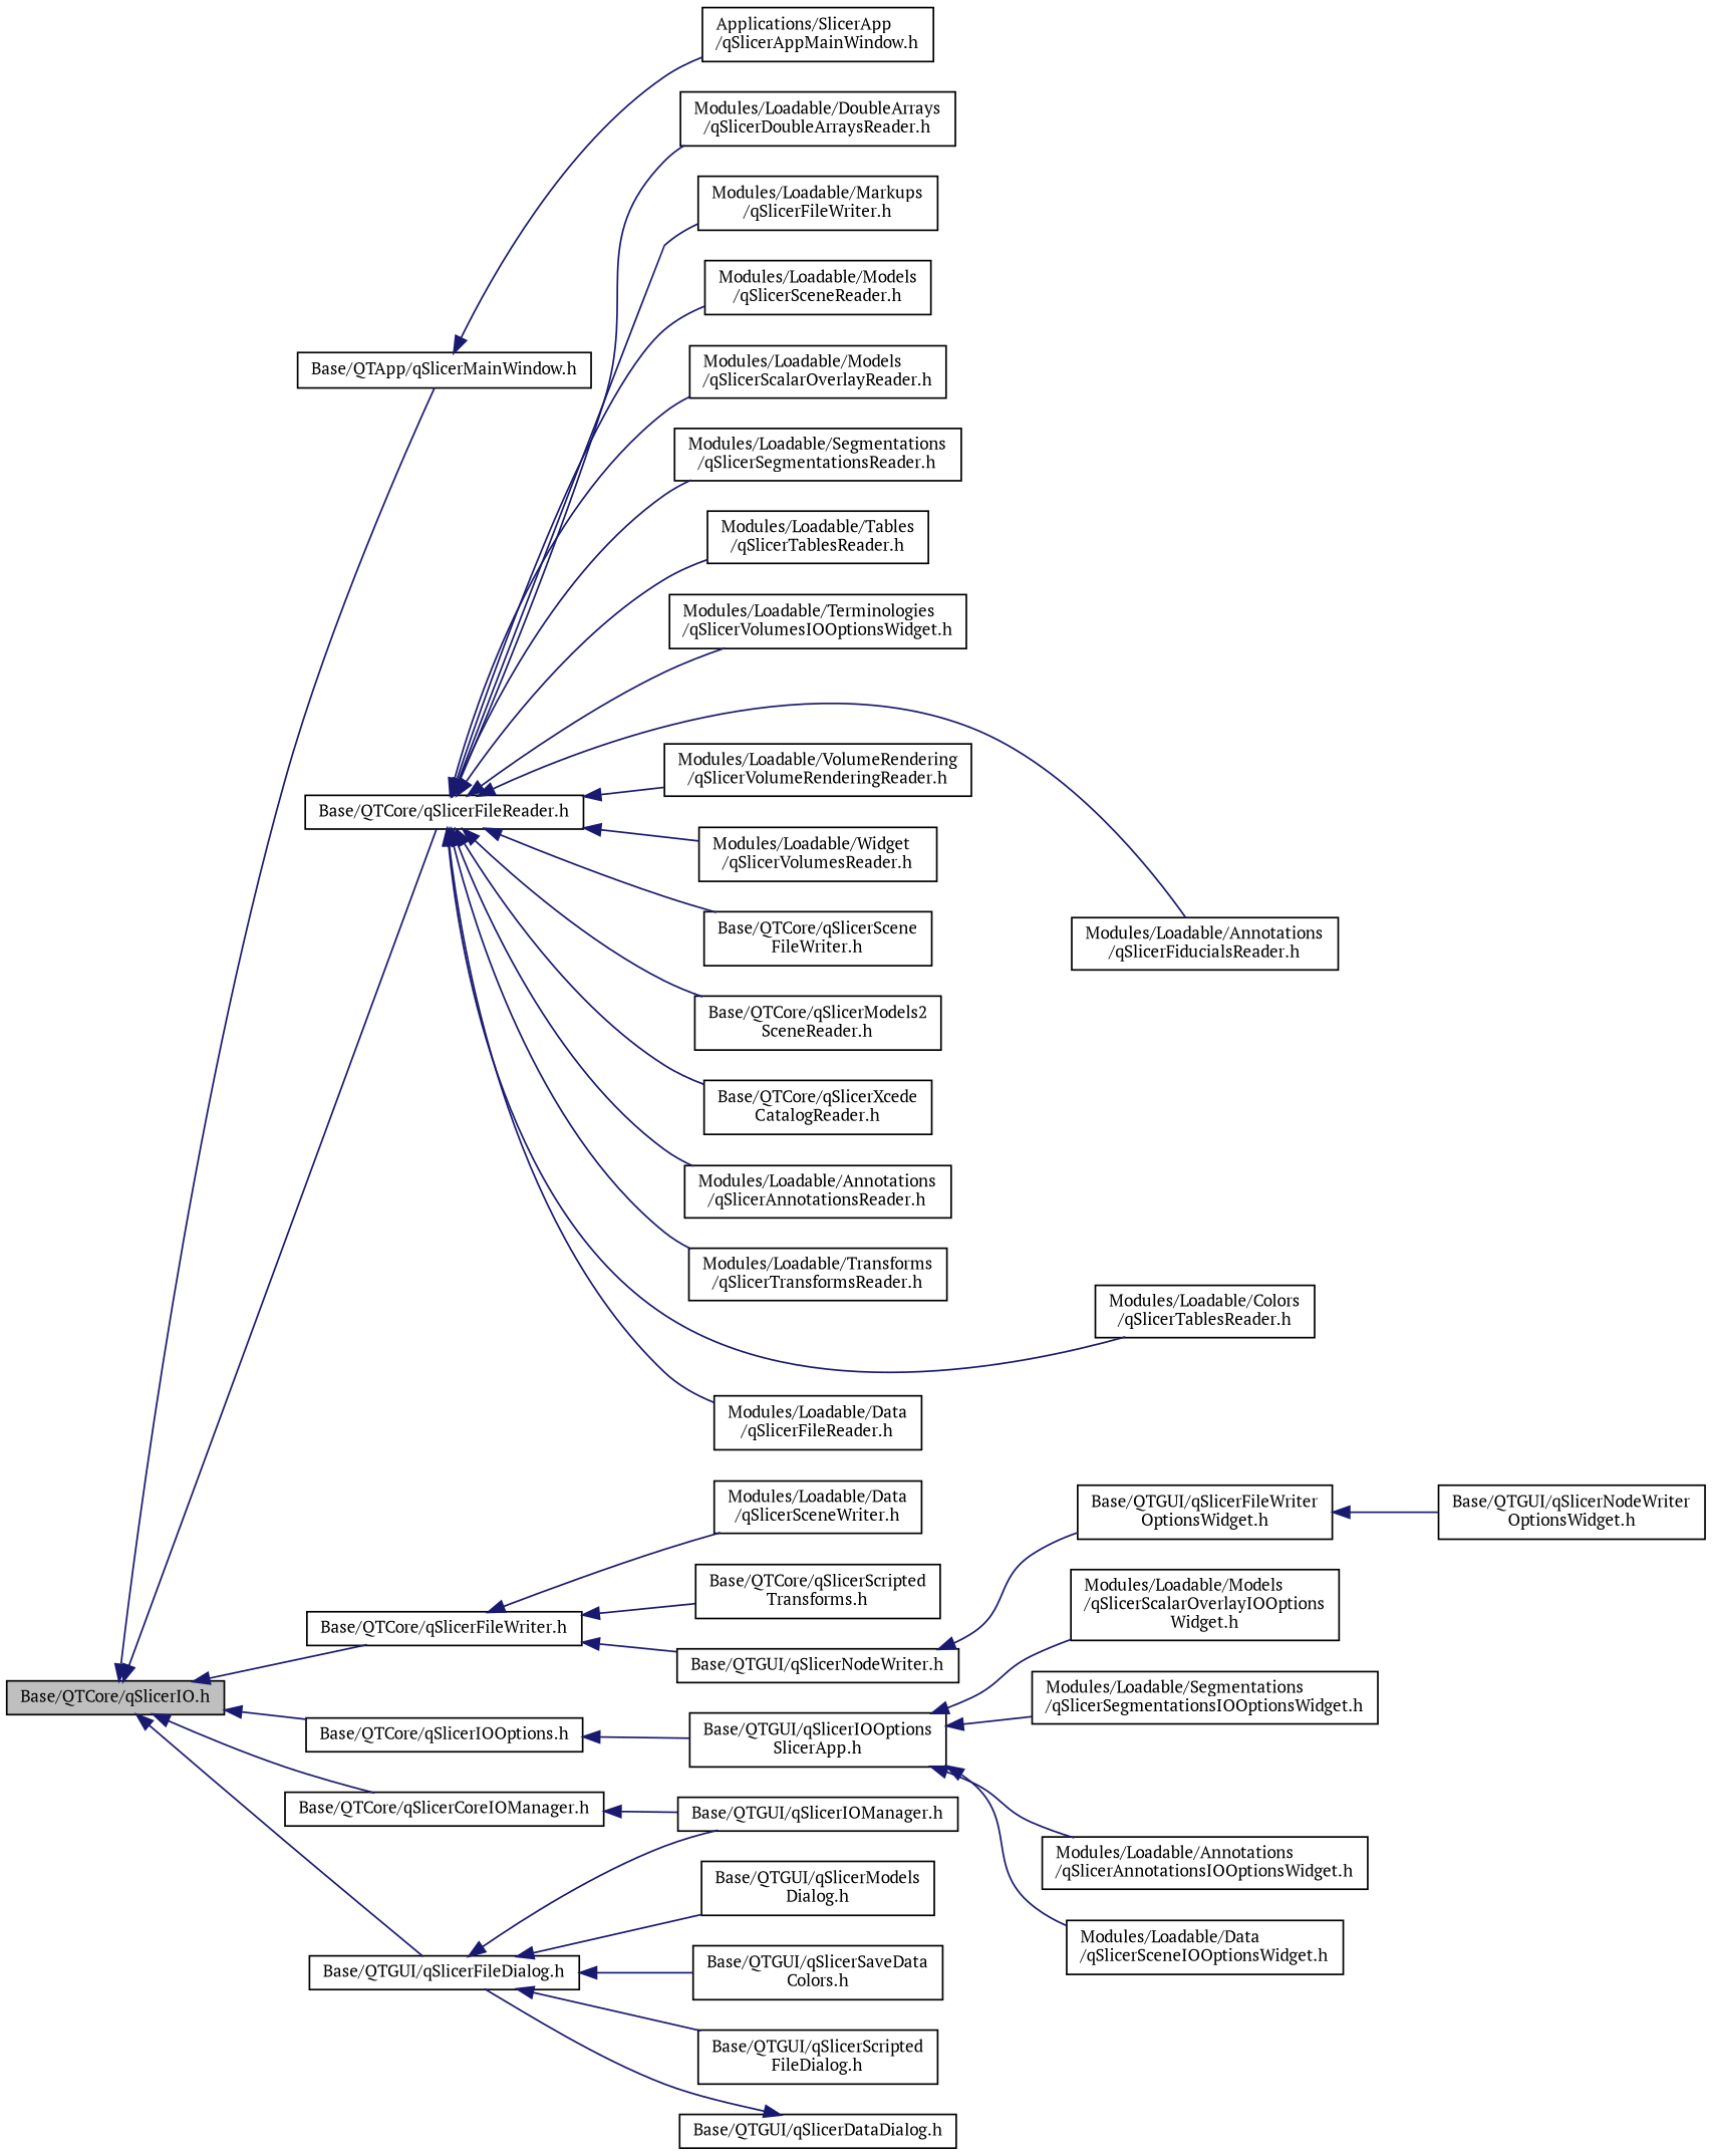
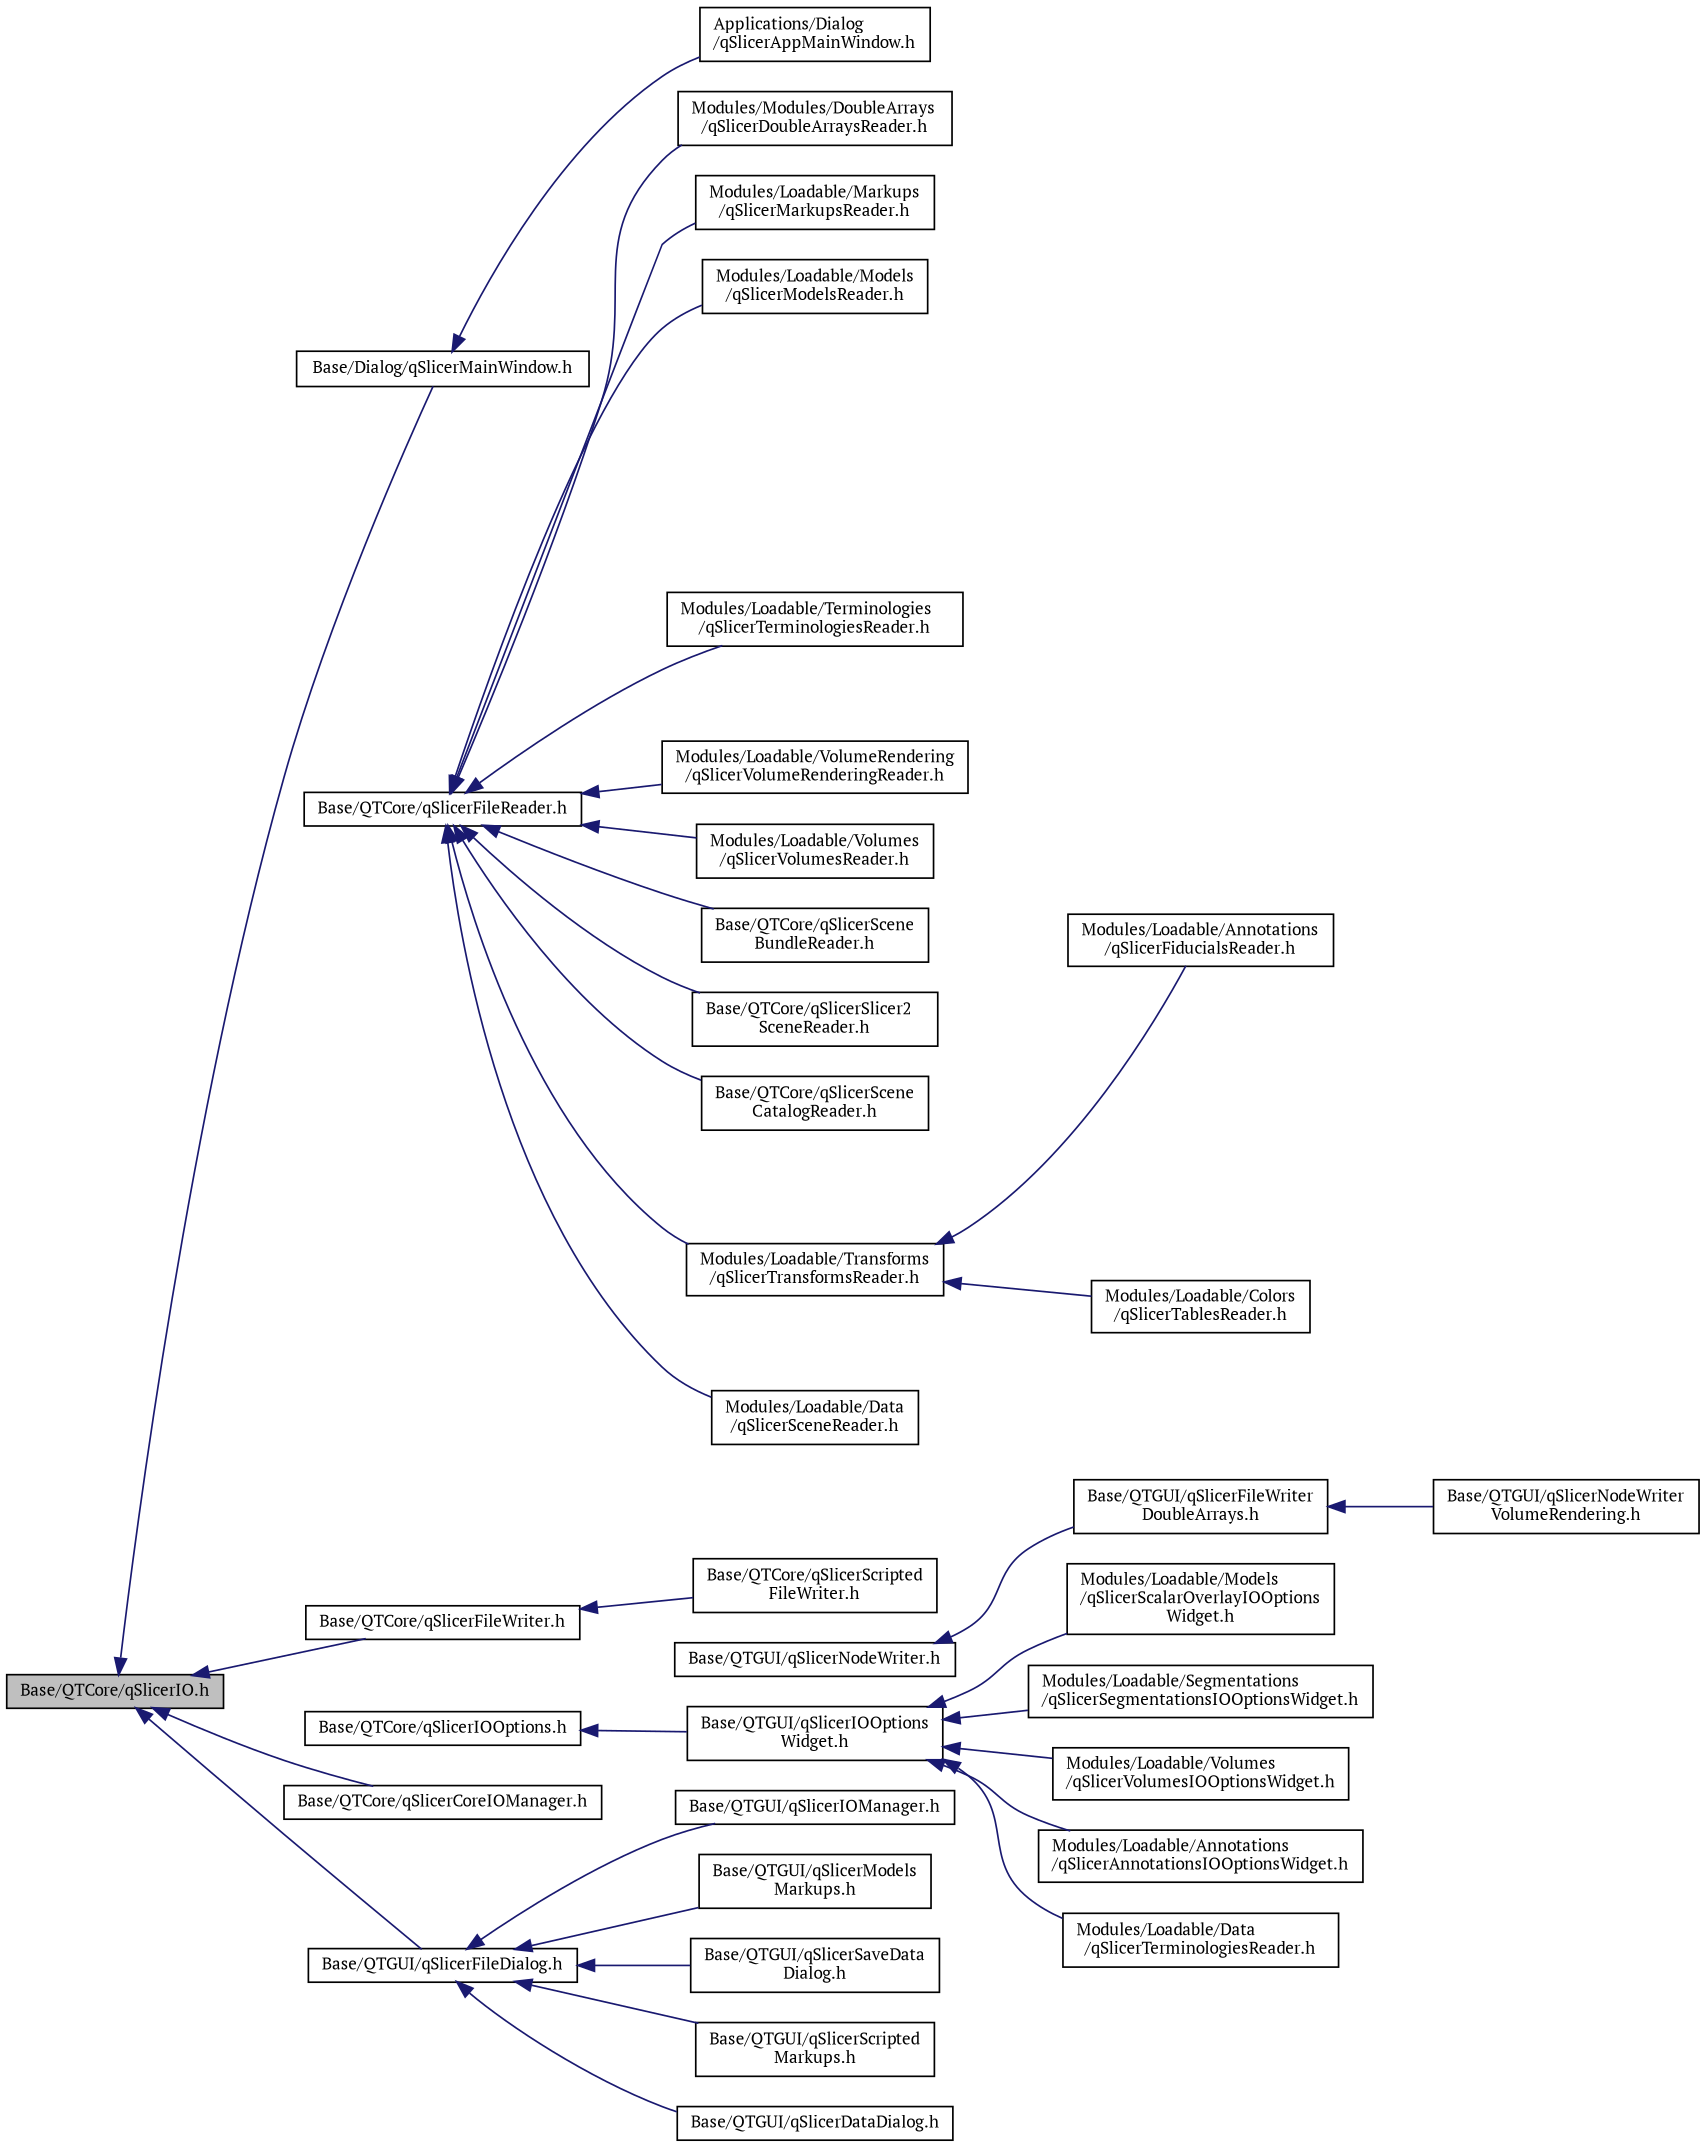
  digraph {
    fontname="PT Serif"
    rankdir=LR
    node [color=black fontname="PT Serif" fontsize=10 shape=record]
    edge [color=midnightblue dir=back fontname="PT Serif" fontsize=10 labelfontname=Helvetica labelfontsize=10 style=solid]
    n1 [fillcolor=grey75 fontcolor=black height=0.2 label="Base/QTCore/qSlicerIO.h" style=filled width=0.4]
-   n2 [height=0.2 label="Base/QTApp/qSlicerMainWindow.h" width=0.4]
+   n2 [height=0.2 label="Base/Dialog/qSlicerMainWindow.h" width=0.4]
    n3 [height=0.2 label="Base/QTCore/qSlicerCoreIOManager.h" width=0.4]
    n4 [height=0.2 label="Base/QTCore/qSlicerFileReader.h" width=0.4]
    n5 [height=0.2 label="Base/QTCore/qSlicerFileWriter.h" width=0.4]
    n6 [height=0.2 label="Base/QTCore/qSlicerIOOptions.h" width=0.4]
    n7 [height=0.2 label="Base/QTGUI/qSlicerFileDialog.h" width=0.4]
-   n8 [height=0.2 label="Applications/SlicerApp\l/qSlicerAppMainWindow.h" width=0.4]
+   n8 [height=0.2 label="Applications/Dialog\l/qSlicerAppMainWindow.h" width=0.4]
    n9 [height=0.2 label="Base/QTGUI/qSlicerIOManager.h" width=0.4]
-   n10 [height=0.2 label="Base/QTCore/qSlicerScene\lFileWriter.h" width=0.4]
-   n11 [height=0.2 label="Base/QTCore/qSlicerModels2\lSceneReader.h" width=0.4]
-   n12 [height=0.2 label="Base/QTCore/qSlicerXcede\lCatalogReader.h" width=0.4]
-   n13 [height=0.2 label="Modules/Loadable/Annotations\l/qSlicerAnnotationsReader.h" width=0.4]
+   n10 [height=0.2 label="Base/QTCore/qSlicerScene\lBundleReader.h" width=0.4]
+   n11 [height=0.2 label="Base/QTCore/qSlicerSlicer2\lSceneReader.h" width=0.4]
+   n12 [height=0.2 label="Base/QTCore/qSlicerScene\lCatalogReader.h" width=0.4]
    n14 [height=0.2 label="Modules/Loadable/Annotations\l/qSlicerFiducialsReader.h" width=0.4]
    n15 [height=0.2 label="Modules/Loadable/Colors\l/qSlicerTablesReader.h" width=0.4]
-   n16 [height=0.2 label="Modules/Loadable/Data\l/qSlicerFileReader.h" width=0.4]
-   n17 [height=0.2 label="Modules/Loadable/DoubleArrays\l/qSlicerDoubleArraysReader.h" width=0.4]
-   n18 [height=0.2 label="Modules/Loadable/Markups\l/qSlicerFileWriter.h" width=0.4]
-   n19 [height=0.2 label="Modules/Loadable/Models\l/qSlicerSceneReader.h" width=0.4]
-   n20 [height=0.2 label="Modules/Loadable/Models\l/qSlicerScalarOverlayReader.h" width=0.4]
-   n21 [height=0.2 label="Modules/Loadable/Segmentations\l/qSlicerSegmentationsReader.h" width=0.4]
-   n22 [height=0.2 label="Modules/Loadable/Tables\l/qSlicerTablesReader.h" width=0.4]
-   n23 [height=0.2 label="Modules/Loadable/Terminologies\l/qSlicerVolumesIOOptionsWidget.h" width=0.4]
+   n16 [height=0.2 label="Modules/Loadable/Data\l/qSlicerSceneReader.h" width=0.4]
+   n17 [height=0.2 label="Modules/Modules/DoubleArrays\l/qSlicerDoubleArraysReader.h" width=0.4]
+   n18 [height=0.2 label="Modules/Loadable/Markups\l/qSlicerMarkupsReader.h" width=0.4]
+   n19 [height=0.2 label="Modules/Loadable/Models\l/qSlicerModelsReader.h" width=0.4]
+   n23 [height=0.2 label="Modules/Loadable/Terminologies\l/qSlicerTerminologiesReader.h" width=0.4]
    n24 [height=0.2 label="Modules/Loadable/Transforms\l/qSlicerTransformsReader.h" width=0.4]
    n25 [height=0.2 label="Modules/Loadable/VolumeRendering\l/qSlicerVolumeRenderingReader.h" width=0.4]
-   n26 [height=0.2 label="Modules/Loadable/Widget\l/qSlicerVolumesReader.h" width=0.4]
-   n27 [height=0.2 label="Base/QTCore/qSlicerScripted\lTransforms.h" width=0.4]
+   n26 [height=0.2 label="Modules/Loadable/Volumes\l/qSlicerVolumesReader.h" width=0.4]
+   n27 [height=0.2 label="Base/QTCore/qSlicerScripted\lFileWriter.h" width=0.4]
    n28 [height=0.2 label="Base/QTGUI/qSlicerNodeWriter.h" width=0.4]
-   n29 [height=0.2 label="Modules/Loadable/Data\l/qSlicerSceneWriter.h" width=0.4]
-   n30 [height=0.2 label="Base/QTGUI/qSlicerIOOptions\lSlicerApp.h" width=0.4]
+   n30 [height=0.2 label="Base/QTGUI/qSlicerIOOptions\lWidget.h" width=0.4]
    n31 [height=0.2 label="Base/QTGUI/qSlicerDataDialog.h" width=0.4]
-   n32 [height=0.2 label="Base/QTGUI/qSlicerModels\lDialog.h" width=0.4]
-   n33 [height=0.2 label="Base/QTGUI/qSlicerSaveData\lColors.h" width=0.4]
-   n34 [height=0.2 label="Base/QTGUI/qSlicerScripted\lFileDialog.h" width=0.4]
-   n35 [height=0.2 label="Base/QTGUI/qSlicerFileWriter\lOptionsWidget.h" width=0.4]
+   n32 [height=0.2 label="Base/QTGUI/qSlicerModels\lMarkups.h" width=0.4]
+   n33 [height=0.2 label="Base/QTGUI/qSlicerSaveData\lDialog.h" width=0.4]
+   n34 [height=0.2 label="Base/QTGUI/qSlicerScripted\lMarkups.h" width=0.4]
+   n35 [height=0.2 label="Base/QTGUI/qSlicerFileWriter\lDoubleArrays.h" width=0.4]
    n36 [height=0.2 label="Modules/Loadable/Annotations\l/qSlicerAnnotationsIOOptionsWidget.h" width=0.4]
-   n37 [height=0.2 label="Modules/Loadable/Data\l/qSlicerSceneIOOptionsWidget.h" width=0.4]
+   n37 [height=0.2 label="Modules/Loadable/Data\l/qSlicerTerminologiesReader.h" width=0.4]
    n38 [height=0.2 label="Modules/Loadable/Models\l/qSlicerScalarOverlayIOOptions\lWidget.h" width=0.4]
    n39 [height=0.2 label="Modules/Loadable/Segmentations\l/qSlicerSegmentationsIOOptionsWidget.h" width=0.4]
-   n41 [height=0.2 label="Base/QTGUI/qSlicerNodeWriter\lOptionsWidget.h" width=0.4]
+   n40 [height=0.2 label="Modules/Loadable/Volumes\l/qSlicerVolumesIOOptionsWidget.h" width=0.4]
+   n41 [height=0.2 label="Base/QTGUI/qSlicerNodeWriter\lVolumeRendering.h" width=0.4]
    n1 -> n2
    n1 -> n3
-   n1 -> n4
    n1 -> n5
-   n1 -> n6
    n1 -> n7
    n2 -> n8
-   n3 -> n9
    n4 -> n10
    n4 -> n11
    n4 -> n12
-   n4 -> n13
-   n4 -> n14
-   n4 -> n15
+   n24 -> n14
+   n24 -> n15
    n4 -> n16
    n4 -> n17
    n4 -> n18
    n4 -> n19
-   n4 -> n20
-   n4 -> n21
-   n4 -> n22
    n4 -> n23
    n4 -> n24
    n4 -> n25
    n4 -> n26
    n5 -> n27
-   n5 -> n28
-   n5 -> n29
    n6 -> n30
    n7 -> n9
-   n31 -> n7
+   n7 -> n31
    n7 -> n32
    n7 -> n33
    n7 -> n34
    n28 -> n35
    n30 -> n36
    n30 -> n37
    n30 -> n38
    n30 -> n39
+   n30 -> n40
    n35 -> n41
  }
